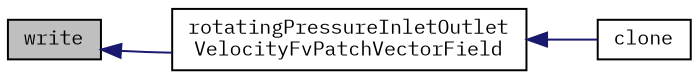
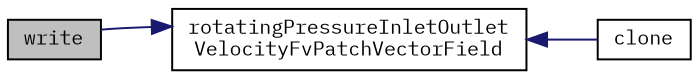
  digraph {
    fontname="IBM Plex Mono"
    rankdir=LR
    node [color=black fontname="IBM Plex Mono" fontsize=10 shape=record]
    edge [color=midnightblue dir=back fontname="IBM Plex Mono" fontsize=10 labelfontname=Helvetica labelfontsize=10 style=solid]
    n1 [fillcolor=grey75 fontcolor=black height=0.2 label=write style=filled width=0.4]
    n2 [height=0.2 label="rotatingPressureInletOutlet\lVelocityFvPatchVectorField" width=0.4]
    n3 [height=0.2 label=clone width=0.4]
-   n1 -> n2
+   n2 -> n1
    n2 -> n3
  }
